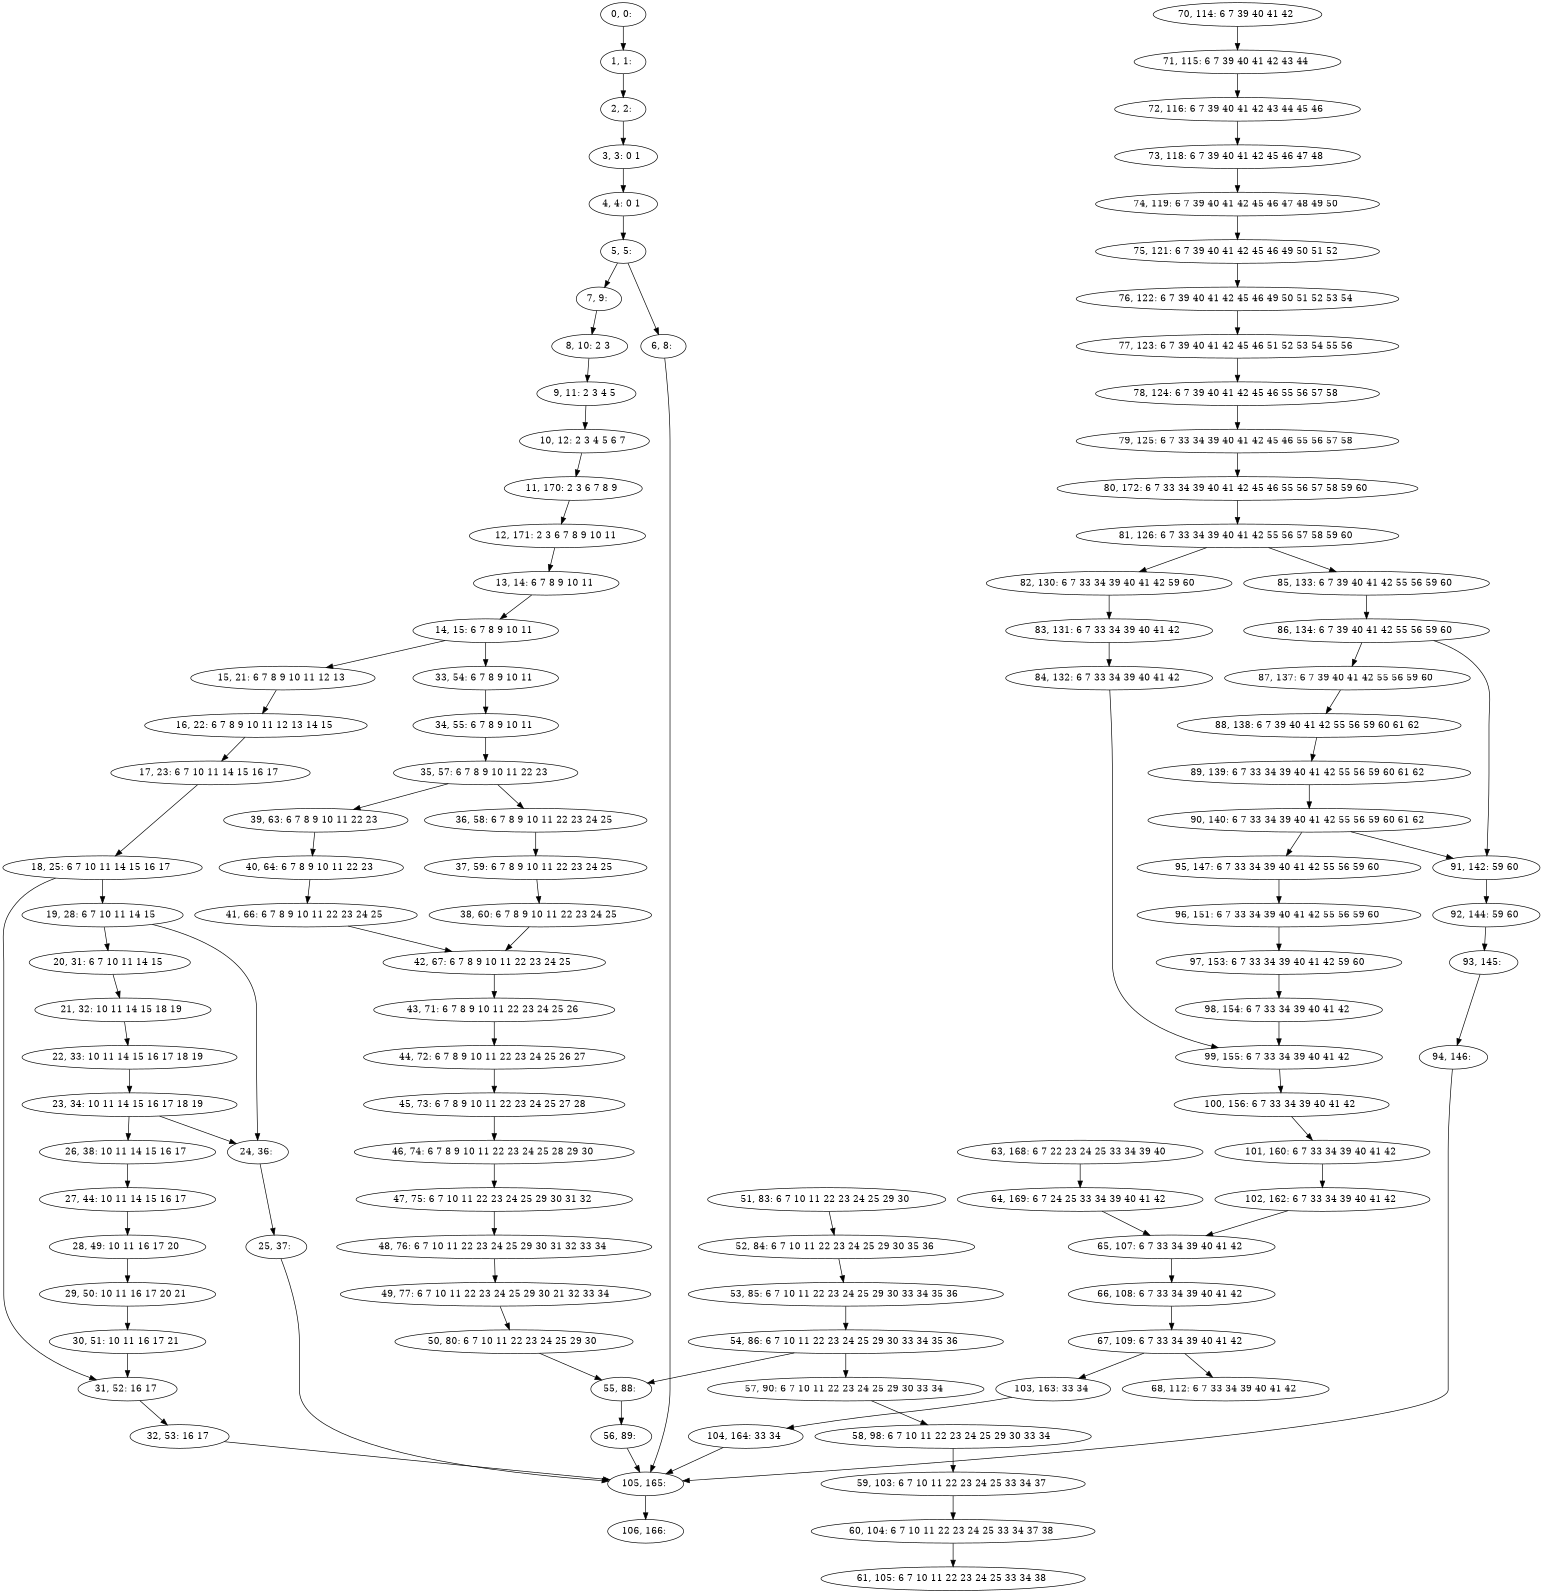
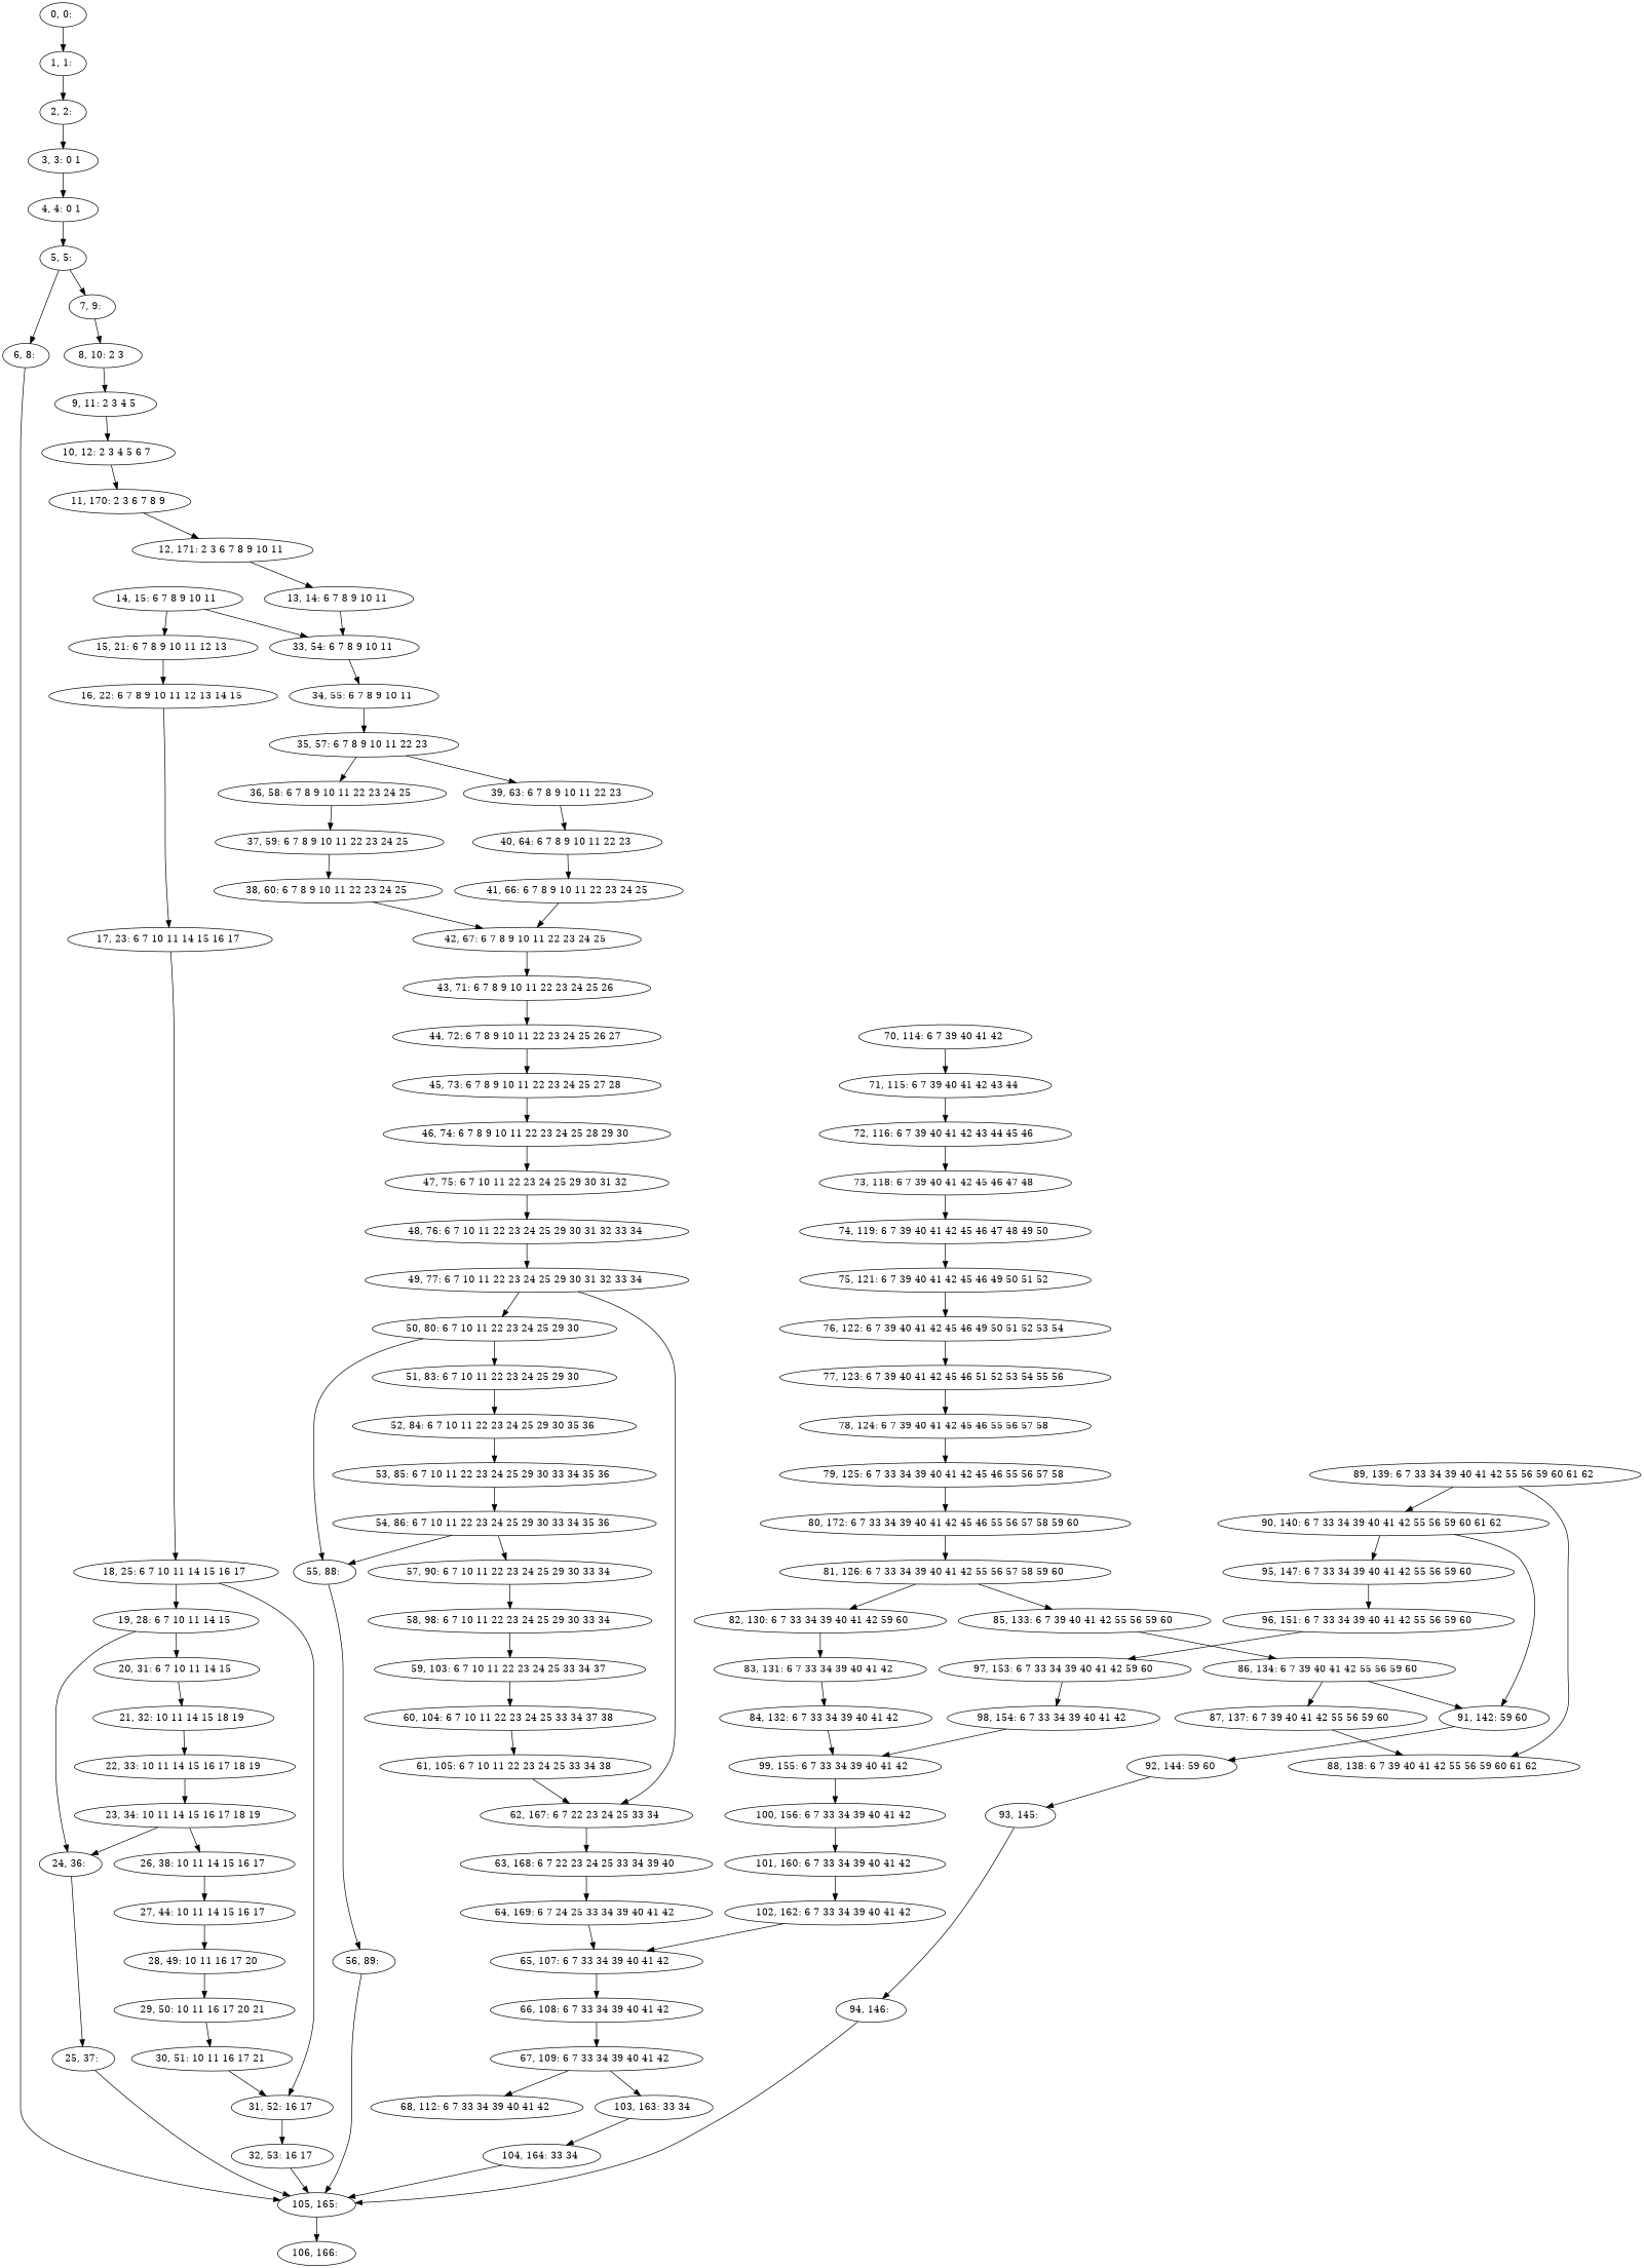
  digraph {
    n1 [label="0, 0: "]
    n2 [label="1, 1: "]
    n3 [label="2, 2: "]
    n4 [label="3, 3: 0 1 "]
    n5 [label="4, 4: 0 1 "]
    n6 [label="5, 5: "]
    n7 [label="6, 8: "]
    n8 [label="7, 9: "]
    n9 [label="105, 165: "]
    n10 [label="8, 10: 2 3 "]
    n11 [label="106, 166: "]
    n12 [label="9, 11: 2 3 4 5 "]
    n13 [label="10, 12: 2 3 4 5 6 7 "]
    n14 [label="11, 170: 2 3 6 7 8 9 "]
    n15 [label="12, 171: 2 3 6 7 8 9 10 11 "]
    n16 [label="13, 14: 6 7 8 9 10 11 "]
    n17 [label="14, 15: 6 7 8 9 10 11 "]
    n18 [label="15, 21: 6 7 8 9 10 11 12 13 "]
    n19 [label="33, 54: 6 7 8 9 10 11 "]
    n20 [label="16, 22: 6 7 8 9 10 11 12 13 14 15 "]
    n21 [label="34, 55: 6 7 8 9 10 11 "]
    n22 [label="17, 23: 6 7 10 11 14 15 16 17 "]
    n23 [label="18, 25: 6 7 10 11 14 15 16 17 "]
    n24 [label="19, 28: 6 7 10 11 14 15 "]
    n25 [label="31, 52: 16 17 "]
    n26 [label="20, 31: 6 7 10 11 14 15 "]
    n27 [label="24, 36: "]
    n28 [label="32, 53: 16 17 "]
    n29 [label="21, 32: 10 11 14 15 18 19 "]
    n30 [label="25, 37: "]
    n31 [label="22, 33: 10 11 14 15 16 17 18 19 "]
    n32 [label="23, 34: 10 11 14 15 16 17 18 19 "]
    n33 [label="26, 38: 10 11 14 15 16 17 "]
    n34 [label="27, 44: 10 11 14 15 16 17 "]
    n35 [label="28, 49: 10 11 16 17 20 "]
    n36 [label="29, 50: 10 11 16 17 20 21 "]
    n37 [label="30, 51: 10 11 16 17 21 "]
    n38 [label="35, 57: 6 7 8 9 10 11 22 23 "]
    n39 [label="36, 58: 6 7 8 9 10 11 22 23 24 25 "]
    n40 [label="39, 63: 6 7 8 9 10 11 22 23 "]
    n41 [label="37, 59: 6 7 8 9 10 11 22 23 24 25 "]
    n42 [label="38, 60: 6 7 8 9 10 11 22 23 24 25 "]
    n43 [label="42, 67: 6 7 8 9 10 11 22 23 24 25 "]
    n44 [label="40, 64: 6 7 8 9 10 11 22 23 "]
    n45 [label="43, 71: 6 7 8 9 10 11 22 23 24 25 26 "]
    n46 [label="41, 66: 6 7 8 9 10 11 22 23 24 25 "]
    n47 [label="44, 72: 6 7 8 9 10 11 22 23 24 25 26 27 "]
    n48 [label="45, 73: 6 7 8 9 10 11 22 23 24 25 27 28 "]
    n49 [label="46, 74: 6 7 8 9 10 11 22 23 24 25 28 29 30 "]
    n50 [label="47, 75: 6 7 10 11 22 23 24 25 29 30 31 32 "]
    n51 [label="48, 76: 6 7 10 11 22 23 24 25 29 30 31 32 33 34 "]
-   n52 [label="49, 77: 6 7 10 11 22 23 24 25 29 30 21 32 33 34"]
+   n52 [label="49, 77: 6 7 10 11 22 23 24 25 29 30 31 32 33 34 "]
    n53 [label="50, 80: 6 7 10 11 22 23 24 25 29 30 "]
+   n54 [label="62, 167: 6 7 22 23 24 25 33 34 "]
    n55 [label="51, 83: 6 7 10 11 22 23 24 25 29 30 "]
    n56 [label="55, 88: "]
    n57 [label="63, 168: 6 7 22 23 24 25 33 34 39 40 "]
    n58 [label="52, 84: 6 7 10 11 22 23 24 25 29 30 35 36 "]
    n59 [label="56, 89: "]
    n60 [label="53, 85: 6 7 10 11 22 23 24 25 29 30 33 34 35 36 "]
    n61 [label="54, 86: 6 7 10 11 22 23 24 25 29 30 33 34 35 36 "]
    n62 [label="57, 90: 6 7 10 11 22 23 24 25 29 30 33 34 "]
    n63 [label="58, 98: 6 7 10 11 22 23 24 25 29 30 33 34 "]
    n64 [label="59, 103: 6 7 10 11 22 23 24 25 33 34 37 "]
    n65 [label="60, 104: 6 7 10 11 22 23 24 25 33 34 37 38 "]
    n66 [label="61, 105: 6 7 10 11 22 23 24 25 33 34 38 "]
    n67 [label="64, 169: 6 7 24 25 33 34 39 40 41 42 "]
    n68 [label="65, 107: 6 7 33 34 39 40 41 42 "]
    n69 [label="66, 108: 6 7 33 34 39 40 41 42 "]
    n70 [label="67, 109: 6 7 33 34 39 40 41 42 "]
    n71 [label="68, 112: 6 7 33 34 39 40 41 42 "]
    n72 [label="103, 163: 33 34 "]
    n73 [label="104, 164: 33 34 "]
    n74 [label="70, 114: 6 7 39 40 41 42 "]
    n75 [label="71, 115: 6 7 39 40 41 42 43 44 "]
    n76 [label="72, 116: 6 7 39 40 41 42 43 44 45 46 "]
    n77 [label="73, 118: 6 7 39 40 41 42 45 46 47 48 "]
    n78 [label="74, 119: 6 7 39 40 41 42 45 46 47 48 49 50 "]
    n79 [label="75, 121: 6 7 39 40 41 42 45 46 49 50 51 52 "]
    n80 [label="76, 122: 6 7 39 40 41 42 45 46 49 50 51 52 53 54 "]
    n81 [label="77, 123: 6 7 39 40 41 42 45 46 51 52 53 54 55 56 "]
    n82 [label="78, 124: 6 7 39 40 41 42 45 46 55 56 57 58 "]
    n83 [label="79, 125: 6 7 33 34 39 40 41 42 45 46 55 56 57 58 "]
    n84 [label="80, 172: 6 7 33 34 39 40 41 42 45 46 55 56 57 58 59 60 "]
    n85 [label="81, 126: 6 7 33 34 39 40 41 42 55 56 57 58 59 60 "]
    n86 [label="82, 130: 6 7 33 34 39 40 41 42 59 60 "]
    n87 [label="85, 133: 6 7 39 40 41 42 55 56 59 60 "]
    n88 [label="83, 131: 6 7 33 34 39 40 41 42 "]
    n89 [label="86, 134: 6 7 39 40 41 42 55 56 59 60 "]
    n90 [label="84, 132: 6 7 33 34 39 40 41 42 "]
    n91 [label="99, 155: 6 7 33 34 39 40 41 42 "]
    n92 [label="100, 156: 6 7 33 34 39 40 41 42 "]
    n93 [label="87, 137: 6 7 39 40 41 42 55 56 59 60 "]
    n94 [label="91, 142: 59 60 "]
    n95 [label="88, 138: 6 7 39 40 41 42 55 56 59 60 61 62 "]
    n96 [label="92, 144: 59 60 "]
    n97 [label="89, 139: 6 7 33 34 39 40 41 42 55 56 59 60 61 62 "]
    n98 [label="90, 140: 6 7 33 34 39 40 41 42 55 56 59 60 61 62 "]
    n99 [label="95, 147: 6 7 33 34 39 40 41 42 55 56 59 60 "]
    n100 [label="96, 151: 6 7 33 34 39 40 41 42 55 56 59 60 "]
    n101 [label="93, 145: "]
    n102 [label="94, 146: "]
    n103 [label="97, 153: 6 7 33 34 39 40 41 42 59 60 "]
    n104 [label="98, 154: 6 7 33 34 39 40 41 42 "]
    n105 [label="101, 160: 6 7 33 34 39 40 41 42 "]
    n106 [label="102, 162: 6 7 33 34 39 40 41 42 "]
    n1 -> n2
    n2 -> n3
    n3 -> n4
    n4 -> n5
    n5 -> n6
    n6 -> n7
    n6 -> n8
    n7 -> n9
    n8 -> n10
    n9 -> n11
    n10 -> n12
    n12 -> n13
    n13 -> n14
    n14 -> n15
    n15 -> n16
-   n16 -> n17
+   n16 -> n19
    n17 -> n18
    n17 -> n19
    n18 -> n20
    n19 -> n21
    n20 -> n22
    n21 -> n38
    n22 -> n23
    n23 -> n24
    n23 -> n25
    n24 -> n26
    n24 -> n27
    n25 -> n28
    n26 -> n29
    n27 -> n30
    n28 -> n9
    n29 -> n31
    n30 -> n9
    n31 -> n32
    n32 -> n27
    n32 -> n33
    n33 -> n34
    n34 -> n35
    n35 -> n36
    n36 -> n37
    n37 -> n25
    n38 -> n39
    n38 -> n40
    n39 -> n41
    n40 -> n44
    n41 -> n42
    n42 -> n43
    n43 -> n45
    n44 -> n46
    n45 -> n47
    n46 -> n43
    n47 -> n48
    n48 -> n49
    n49 -> n50
    n50 -> n51
    n51 -> n52
    n52 -> n53
+   n52 -> n54
+   n53 -> n55
    n53 -> n56
+   n54 -> n57
    n55 -> n58
    n56 -> n59
    n57 -> n67
    n58 -> n60
    n59 -> n9
    n60 -> n61
    n61 -> n56
    n61 -> n62
    n62 -> n63
    n63 -> n64
    n64 -> n65
    n65 -> n66
+   n66 -> n54
    n67 -> n68
    n68 -> n69
    n69 -> n70
    n70 -> n71
    n70 -> n72
    n72 -> n73
    n73 -> n9
    n74 -> n75
    n75 -> n76
    n76 -> n77
    n77 -> n78
    n78 -> n79
    n79 -> n80
    n80 -> n81
    n81 -> n82
    n82 -> n83
    n83 -> n84
    n84 -> n85
    n85 -> n86
    n85 -> n87
    n86 -> n88
    n87 -> n89
    n88 -> n90
    n89 -> n93
    n89 -> n94
    n90 -> n91
    n91 -> n92
    n92 -> n105
    n93 -> n95
    n94 -> n96
-   n95 -> n97
+   n97 -> n95
    n96 -> n101
    n97 -> n98
    n98 -> n94
    n98 -> n99
    n99 -> n100
    n100 -> n103
    n101 -> n102
    n102 -> n9
    n103 -> n104
    n104 -> n91
    n105 -> n106
    n106 -> n68
  }
